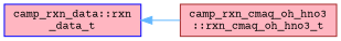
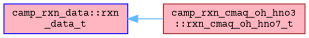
  digraph {
    rankdir=LR
    fontname="Courier Prime"
    node [fillcolor=lightpink fontname="Courier Prime" fontsize=10 shape=box style=filled]
-   n1 [color=brown fontcolor=black height=0.2 label="camp_rxn_cmaq_oh_hno3\l::rxn_cmaq_oh_hno3_t" width=0.4]
+   n1 [color=brown fontcolor=black height=0.2 label="camp_rxn_cmaq_oh_hno3\l::rxn_cmaq_oh_hno7_t" width=0.4]
    n2 [color=blue height=0.2 label="camp_rxn_data::rxn\l_data_t" width=0.4]
    n2 -> n1 [color=steelblue1 dir=back fontname="Courier Prime" fontsize=10 labelfontname=Helvetica labelfontsize=10 style=solid]
  }
